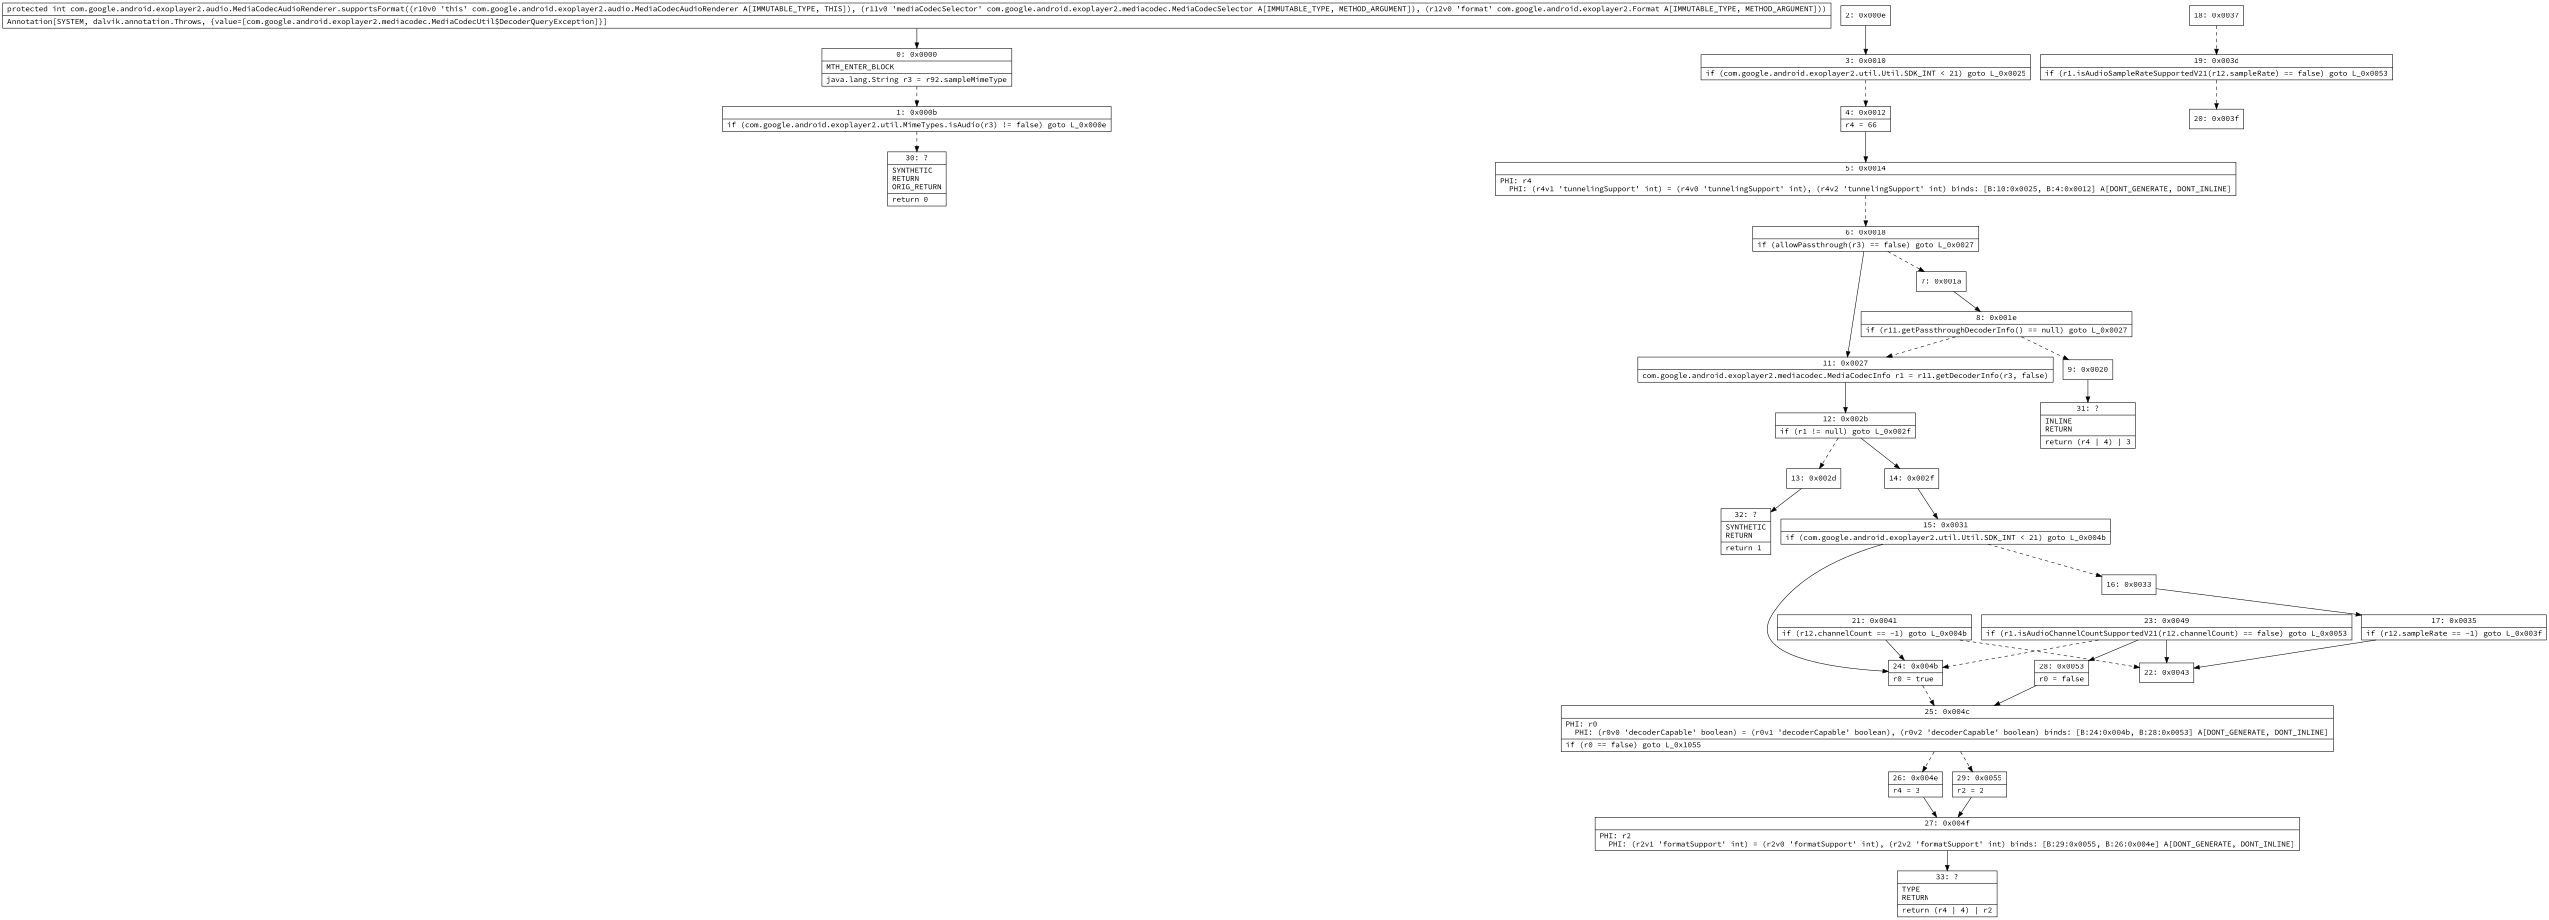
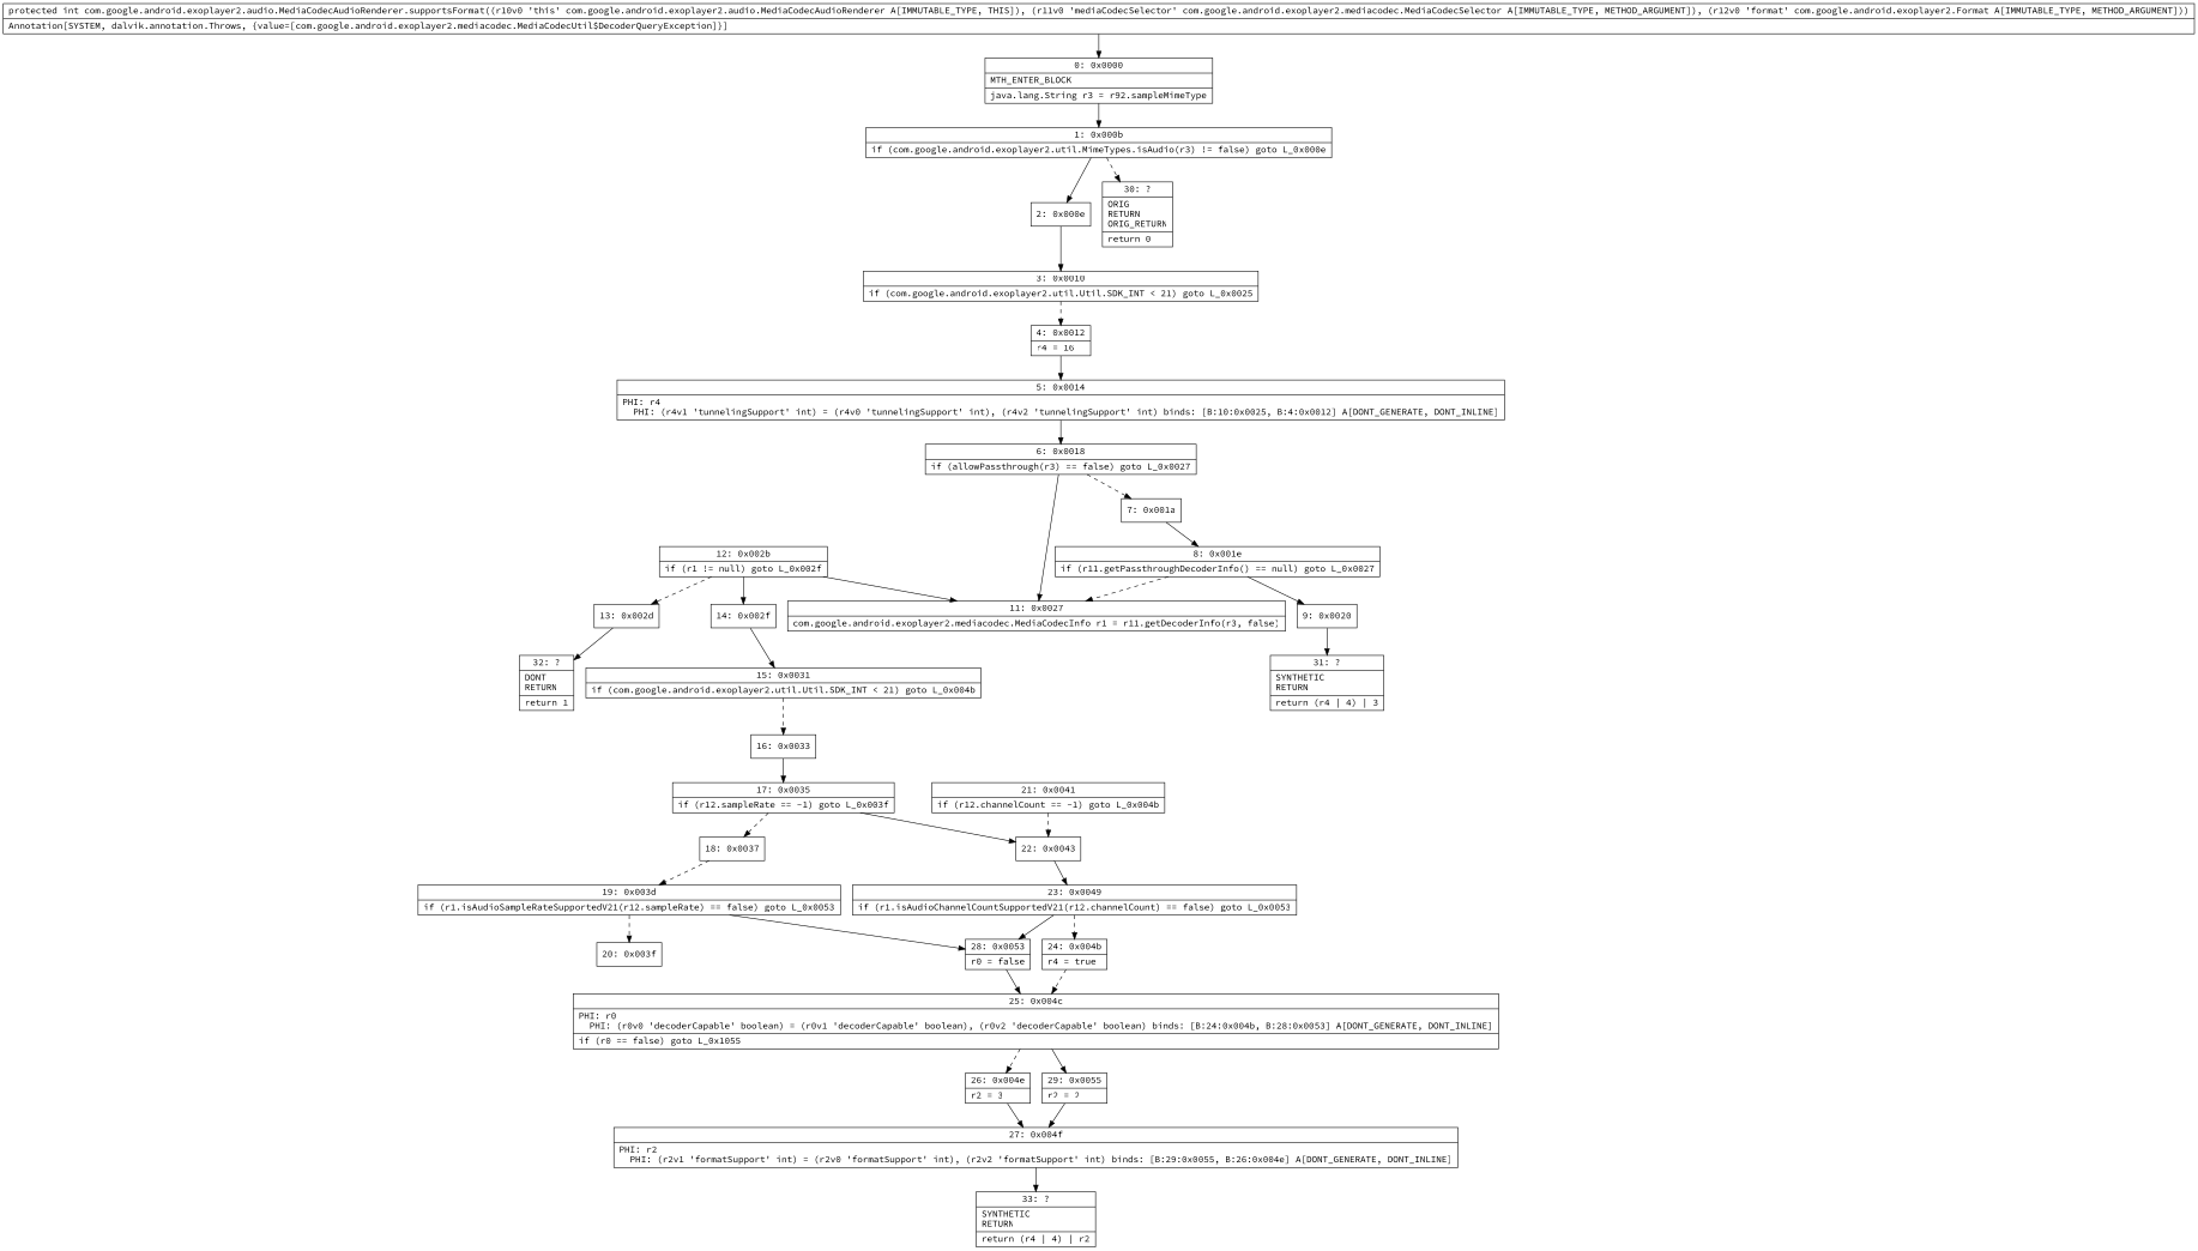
  digraph {
    fontname="Source Code Pro"
    node [fontname="Source Code Pro" shape=record]
    edge [fontname="Source Code Pro"]
    n1 [label="{0\:\ 0x0000|MTH_ENTER_BLOCK\l|java.lang.String r3 = r92.sampleMimeType\l}"]
    n2 [label="{1\:\ 0x000b|if (com.google.android.exoplayer2.util.MimeTypes.isAudio(r3) != false) goto L_0x000e\l}"]
    n3 [label="{2\:\ 0x000e}"]
-   n4 [label="{30\:\ ?|SYNTHETIC\lRETURN\lORIG_RETURN\l|return 0\l}"]
+   n4 [label="{30\:\ ?|ORIG\lRETURN\lORIG_RETURN\l|return 0\l}"]
    n5 [label="{3\:\ 0x0010|if (com.google.android.exoplayer2.util.Util.SDK_INT \< 21) goto L_0x0025\l}"]
-   n6 [label="{4\:\ 0x0012|r4 = 66\l}"]
+   n6 [label="{4\:\ 0x0012|r4 = 16\l}"]
    n7 [label="{5\:\ 0x0014|PHI: r4 \l  PHI: (r4v1 'tunnelingSupport' int) = (r4v0 'tunnelingSupport' int), (r4v2 'tunnelingSupport' int) binds: [B:10:0x0025, B:4:0x0012] A[DONT_GENERATE, DONT_INLINE]\l}"]
    n8 [label="{6\:\ 0x0018|if (allowPassthrough(r3) == false) goto L_0x0027\l}"]
    n9 [label="{7\:\ 0x001a}"]
    n10 [label="{11\:\ 0x0027|com.google.android.exoplayer2.mediacodec.MediaCodecInfo r1 = r11.getDecoderInfo(r3, false)\l}"]
    n11 [label="{8\:\ 0x001e|if (r11.getPassthroughDecoderInfo() == null) goto L_0x0027\l}"]
    n12 [label="{12\:\ 0x002b|if (r1 != null) goto L_0x002f\l}"]
    n13 [label="{9\:\ 0x0020}"]
-   n14 [label="{31\:\ ?|INLINE\lRETURN\l|return (r4 \| 4) \| 3\l}"]
+   n14 [label="{31\:\ ?|SYNTHETIC\lRETURN\l|return (r4 \| 4) \| 3\l}"]
    n15 [label="{13\:\ 0x002d}"]
    n16 [label="{14\:\ 0x002f}"]
-   n17 [label="{32\:\ ?|SYNTHETIC\lRETURN\l|return 1\l}"]
+   n17 [label="{32\:\ ?|DONT\lRETURN\l|return 1\l}"]
    n18 [label="{15\:\ 0x0031|if (com.google.android.exoplayer2.util.Util.SDK_INT \< 21) goto L_0x004b\l}"]
    n19 [label="{16\:\ 0x0033}"]
-   n20 [label="{24\:\ 0x004b|r0 = true\l}"]
+   n20 [label="{24\:\ 0x004b|r4 = true\l}"]
    n21 [label="{17\:\ 0x0035|if (r12.sampleRate == \-1) goto L_0x003f\l}"]
    n22 [label="{25\:\ 0x004c|PHI: r0 \l  PHI: (r0v0 'decoderCapable' boolean) = (r0v1 'decoderCapable' boolean), (r0v2 'decoderCapable' boolean) binds: [B:24:0x004b, B:28:0x0053] A[DONT_GENERATE, DONT_INLINE]\l|if (r0 == false) goto L_0x1055\l}"]
    n23 [label="{18\:\ 0x0037}"]
    n24 [label="{22\:\ 0x0043}"]
    n25 [label="{19\:\ 0x003d|if (r1.isAudioSampleRateSupportedV21(r12.sampleRate) == false) goto L_0x0053\l}"]
    n26 [label="{20\:\ 0x003f}"]
    n27 [label="{28\:\ 0x0053|r0 = false\l}"]
    n28 [label="{21\:\ 0x0041|if (r12.channelCount == \-1) goto L_0x004b\l}"]
    n29 [label="{23\:\ 0x0049|if (r1.isAudioChannelCountSupportedV21(r12.channelCount) == false) goto L_0x0053\l}"]
-   n30 [label="{26\:\ 0x004e|r4 = 3\l}"]
+   n30 [label="{26\:\ 0x004e|r2 = 3\l}"]
    n31 [label="{29\:\ 0x0055|r2 = 2\l}"]
    n32 [label="{27\:\ 0x004f|PHI: r2 \l  PHI: (r2v1 'formatSupport' int) = (r2v0 'formatSupport' int), (r2v2 'formatSupport' int) binds: [B:29:0x0055, B:26:0x004e] A[DONT_GENERATE, DONT_INLINE]\l}"]
-   n33 [label="{33\:\ ?|TYPE\lRETURN\l|return (r4 \| 4) \| r2\l}"]
+   n33 [label="{33\:\ ?|SYNTHETIC\lRETURN\l|return (r4 \| 4) \| r2\l}"]
    n34 [label="{protected int com.google.android.exoplayer2.audio.MediaCodecAudioRenderer.supportsFormat((r10v0 'this' com.google.android.exoplayer2.audio.MediaCodecAudioRenderer A[IMMUTABLE_TYPE, THIS]), (r11v0 'mediaCodecSelector' com.google.android.exoplayer2.mediacodec.MediaCodecSelector A[IMMUTABLE_TYPE, METHOD_ARGUMENT]), (r12v0 'format' com.google.android.exoplayer2.Format A[IMMUTABLE_TYPE, METHOD_ARGUMENT]))  | Annotation[SYSTEM, dalvik.annotation.Throws, \{value=[com.google.android.exoplayer2.mediacodec.MediaCodecUtil$DecoderQueryException]\}]\l}"]
-   n1 -> n2 [style=dashed]
+   n1 -> n2
+   n2 -> n3
    n2 -> n4 [style=dashed]
    n3 -> n5
    n5 -> n6 [style=dashed]
    n6 -> n7
-   n7 -> n8 [style=dashed]
+   n7 -> n8
    n8 -> n9 [style=dashed]
    n8 -> n10
    n9 -> n11
-   n10 -> n12
+   n12 -> n10
    n11 -> n10 [style=dashed]
-   n11 -> n13 [style=dashed]
+   n11 -> n13 [style=solid]
    n12 -> n15 [style=dashed]
    n12 -> n16
    n13 -> n14
    n15 -> n17
    n16 -> n18
    n18 -> n19 [style=dashed]
-   n18 -> n20
    n19 -> n21
    n20 -> n22 [style=dashed]
+   n21 -> n23 [style=dashed]
    n21 -> n24
    n22 -> n30 [style=dashed]
-   n22 -> n31 [style=dashed]
+   n22 -> n31
    n23 -> n25 [style=dashed]
-   n29 -> n24
+   n24 -> n29
    n25 -> n26 [style=dashed]
+   n25 -> n27
    n27 -> n22
-   n28 -> n20
    n28 -> n24 [style=dashed]
    n29 -> n20 [style=dashed]
    n29 -> n27
    n30 -> n32
    n31 -> n32
    n32 -> n33
    n34 -> n1
  }
